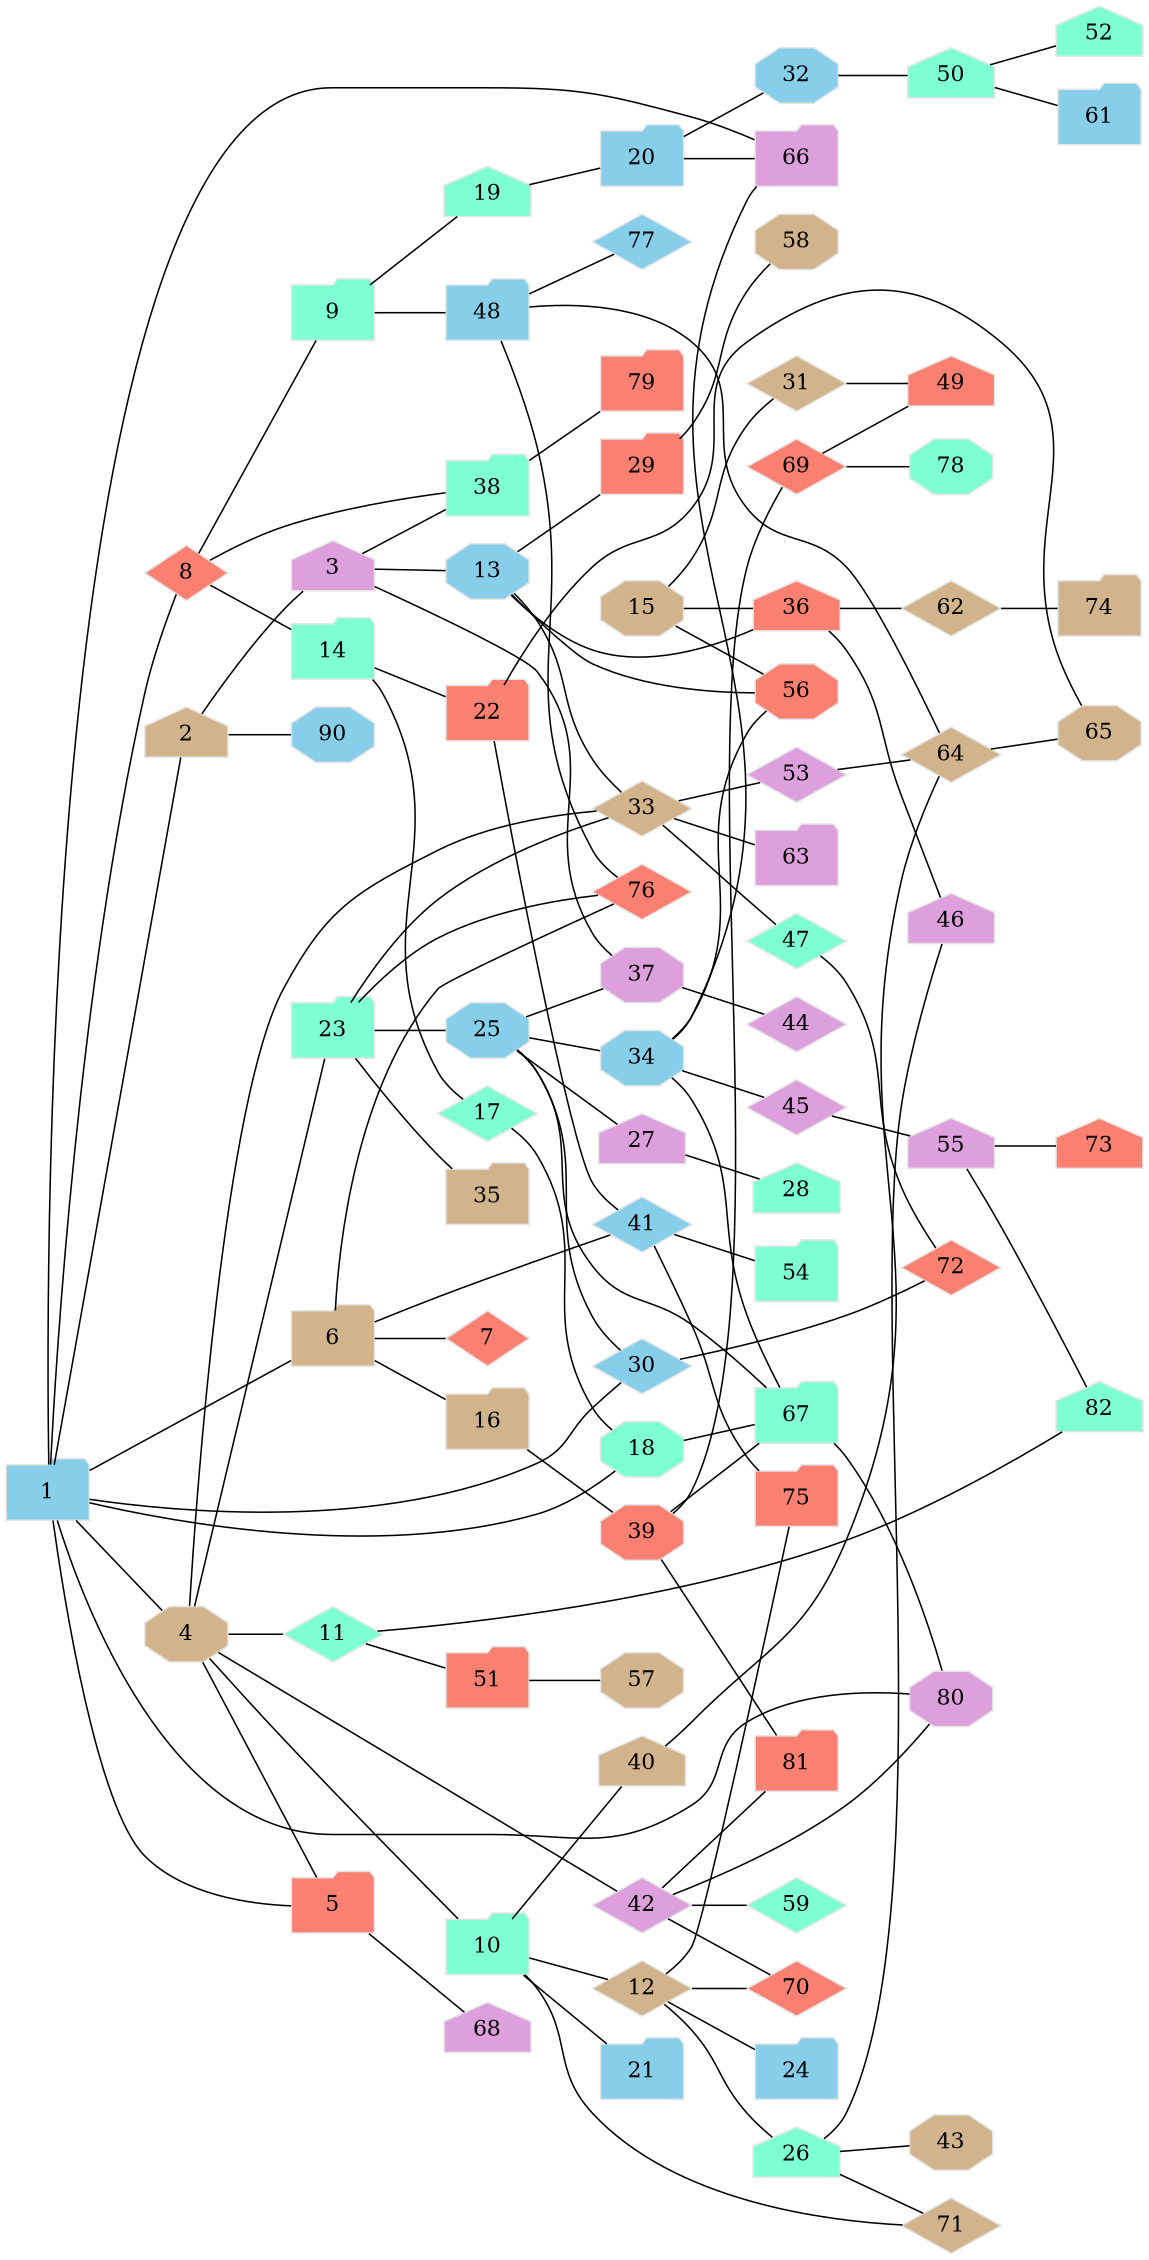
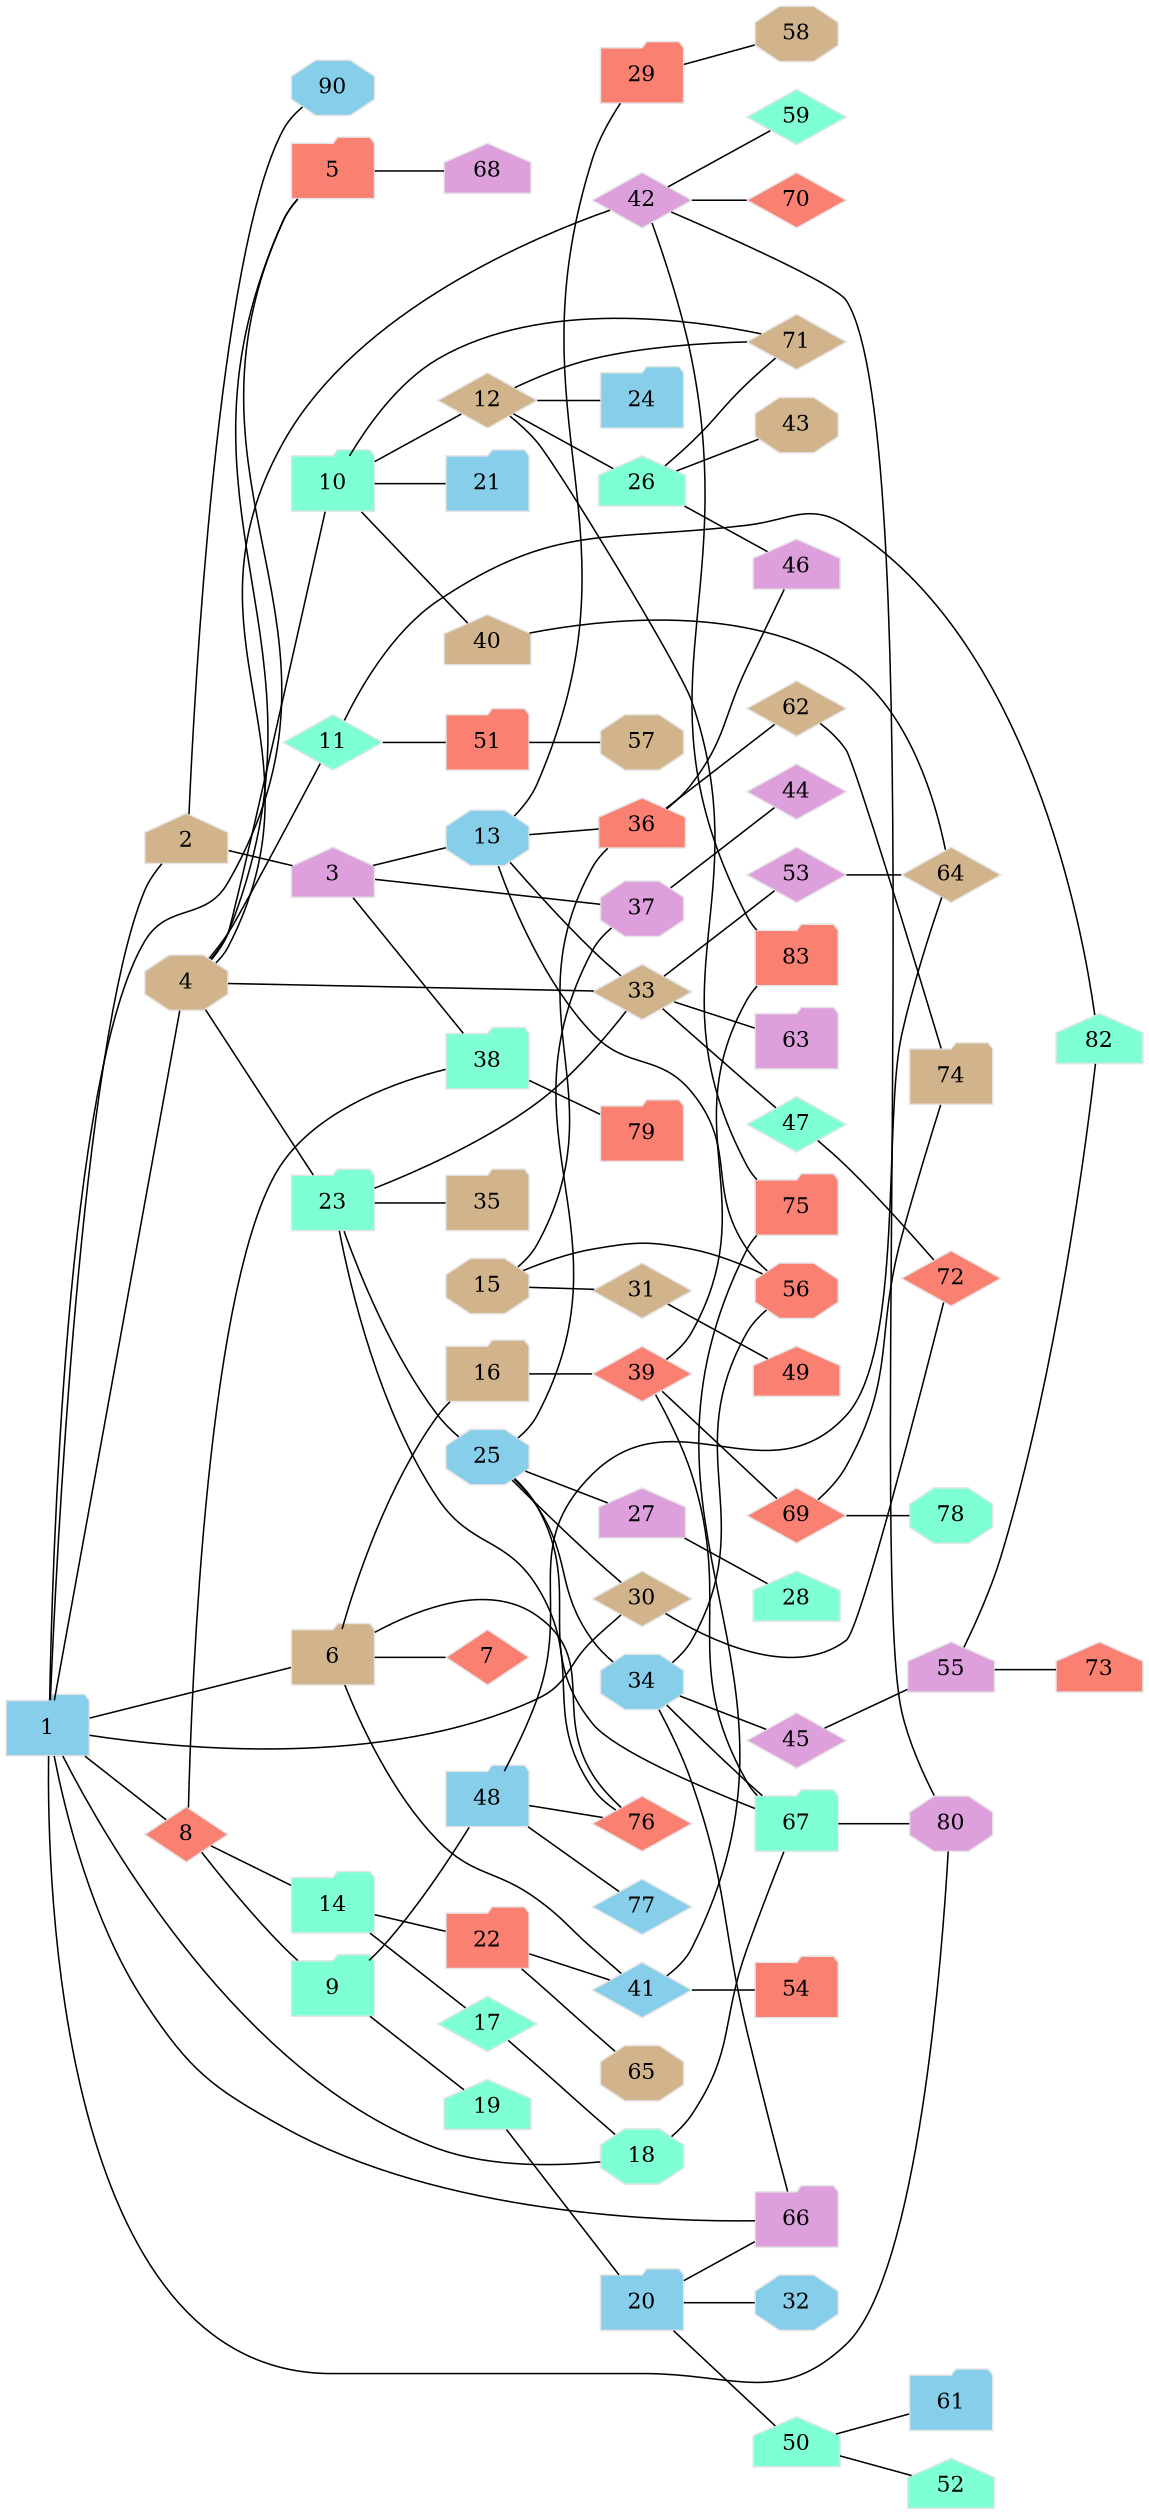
  graph {
    rankdir=LR
    node [color=gray90 fillcolor=aquamarine shape=folder style=filled]
    1 [fillcolor=skyblue]
    2 [fillcolor=tan shape=house]
    4 [fillcolor=tan shape=octagon]
    5 [fillcolor=salmon]
    6 [fillcolor=tan]
    8 [fillcolor=salmon shape=diamond]
    18 [shape=octagon]
-   30 [fillcolor=skyblue shape=diamond]
+   30 [fillcolor=tan shape=diamond]
    66 [fillcolor=plum]
    80 [fillcolor=plum shape=octagon]
    3 [fillcolor=plum shape=house]
    n12 [fillcolor=skyblue label=90 shape=octagon]
    10
    11 [shape=diamond]
    23
    33 [fillcolor=tan shape=diamond]
    42 [fillcolor=plum shape=diamond]
    68 [fillcolor=plum shape=house]
    7 [fillcolor=salmon shape=diamond]
    16 [fillcolor=tan]
    41 [fillcolor=skyblue shape=diamond]
    76 [fillcolor=salmon shape=diamond]
    38
    9
    14
    67
    72 [fillcolor=salmon shape=diamond]
    13 [fillcolor=skyblue shape=octagon]
    37 [fillcolor=plum shape=octagon]
    29 [fillcolor=salmon]
    36 [fillcolor=salmon shape=house]
    56 [fillcolor=salmon shape=octagon]
    44 [fillcolor=plum shape=diamond]
    79 [fillcolor=salmon]
    12 [fillcolor=tan shape=diamond]
    21 [fillcolor=skyblue]
    40 [fillcolor=tan shape=house]
    71 [fillcolor=tan shape=diamond]
    51 [fillcolor=salmon]
    82 [shape=house]
    25 [fillcolor=skyblue shape=octagon]
    35 [fillcolor=tan]
    47 [shape=diamond]
    53 [fillcolor=plum shape=diamond]
    63 [fillcolor=plum]
-   81 [fillcolor=salmon]
+   81 [fillcolor=salmon label=83]
    59 [shape=diamond]
    70 [fillcolor=salmon shape=diamond]
-   39 [fillcolor=salmon shape=octagon]
+   39 [fillcolor=salmon shape=diamond]
    75 [fillcolor=salmon]
-   54
+   54 [fillcolor=salmon]
    19 [shape=house]
    48 [fillcolor=skyblue]
    17 [shape=diamond]
    22 [fillcolor=salmon]
    20 [fillcolor=skyblue]
    64 [fillcolor=tan shape=diamond]
    77 [fillcolor=skyblue shape=diamond]
    24 [fillcolor=skyblue]
    26 [shape=house]
    43 [fillcolor=tan shape=octagon]
    57 [fillcolor=tan shape=octagon]
    46 [fillcolor=plum shape=house]
    15 [fillcolor=tan shape=octagon]
    31 [fillcolor=tan shape=diamond]
    58 [fillcolor=tan shape=octagon]
    62 [fillcolor=tan shape=diamond]
    65 [fillcolor=tan shape=octagon]
    49 [fillcolor=salmon shape=house]
    69 [fillcolor=salmon shape=diamond]
    32 [fillcolor=skyblue shape=octagon]
    50 [shape=house]
    52 [shape=house]
    61 [fillcolor=skyblue]
    27 [fillcolor=plum shape=house]
    34 [fillcolor=skyblue shape=octagon]
    28 [shape=house]
    45 [fillcolor=plum shape=diamond]
    55 [fillcolor=plum shape=house]
    74 [fillcolor=tan]
    78 [shape=octagon]
    73 [fillcolor=salmon shape=house]
    1 -- 2
    1 -- 4
    1 -- 5
    1 -- 6
    1 -- 8
    1 -- 18
    1 -- 30
    1 -- 66
    1 -- 80
    2 -- 3
    2 -- n12
    4 -- 5
    4 -- 10
    4 -- 11
    4 -- 23
    4 -- 33
    4 -- 42
    5 -- 68
    6 -- 7
    6 -- 16
    6 -- 41
    6 -- 76
    8 -- 38
    8 -- 9
    8 -- 14
    18 -- 67
    30 -- 72
    3 -- 38
    3 -- 13
    3 -- 37
    10 -- 12
    10 -- 21
    10 -- 40
    10 -- 71
    11 -- 51
    11 -- 82
    23 -- 33
    23 -- 76
    23 -- 25
    23 -- 35
    33 -- 47
    33 -- 53
    33 -- 63
    42 -- 80
    42 -- 81
    42 -- 59
    42 -- 70
    16 -- 39
    41 -- 75
    41 -- 54
    38 -- 79
    9 -- 19
    9 -- 48
    14 -- 17
    14 -- 22
    67 -- 80
    13 -- 33
    13 -- 29
    13 -- 36
    13 -- 56
    37 -- 44
    29 -- 58
    36 -- 46
    36 -- 62
-   12 -- 70
+   12 -- 71
    12 -- 75
    12 -- 24
    12 -- 26
    40 -- 64
    51 -- 57
    25 -- 30
    25 -- 67
    25 -- 37
    25 -- 27
    25 -- 34
    47 -- 72
    53 -- 64
    39 -- 67
    39 -- 81
    39 -- 69
    19 -- 20
    48 -- 76
    48 -- 64
    48 -- 77
    17 -- 18
    22 -- 41
    22 -- 65
    20 -- 66
    20 -- 32
-   32 -- 50
-   64 -- 65
+   20 -- 50
    26 -- 71
    26 -- 43
    26 -- 46
    15 -- 36
    15 -- 56
    15 -- 31
    31 -- 49
    62 -- 74
-   69 -- 49
+   69 -- 74
    69 -- 78
    50 -- 52
    50 -- 61
    27 -- 28
    34 -- 66
    34 -- 67
    34 -- 56
    34 -- 45
    45 -- 55
    55 -- 82
    55 -- 73
  }
